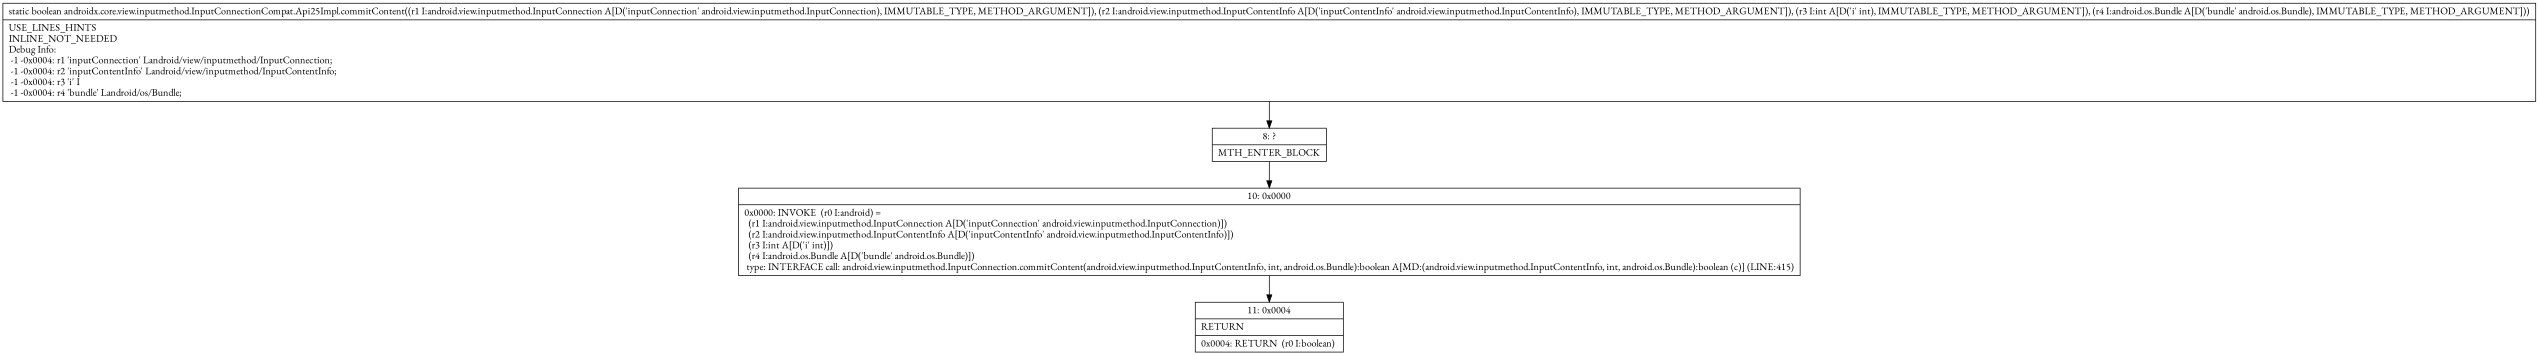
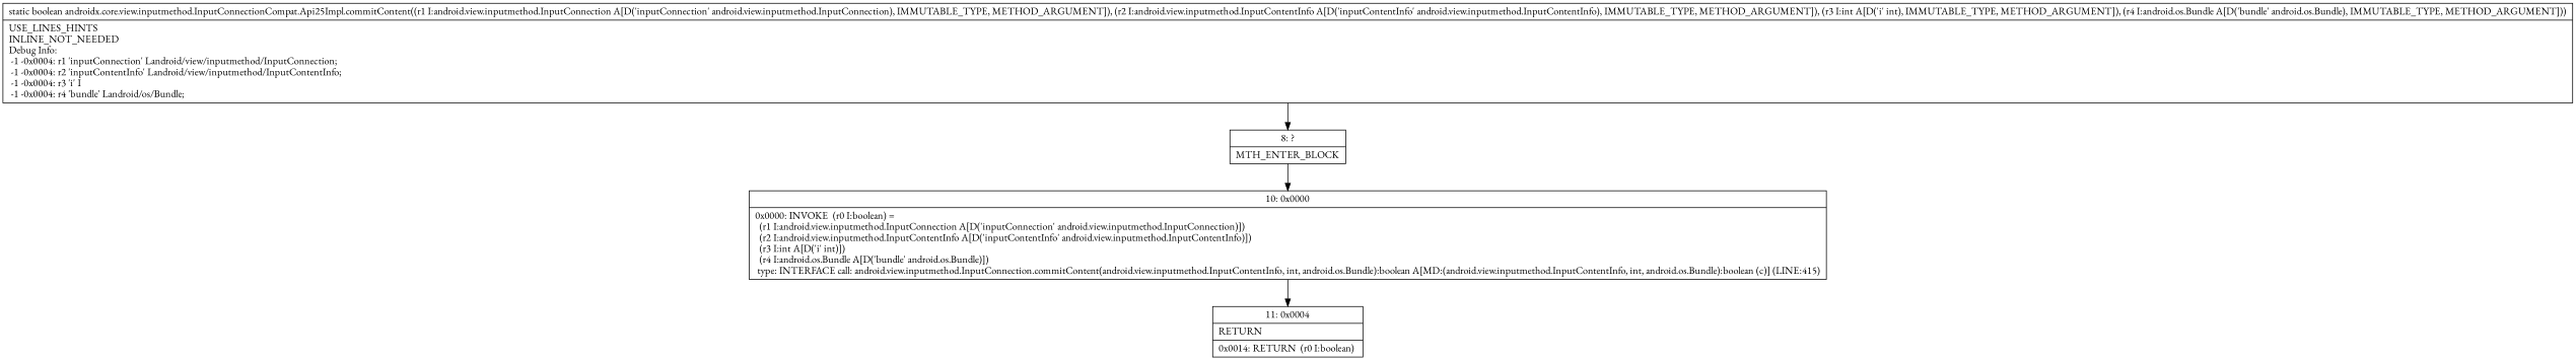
  digraph {
    fontname="EB Garamond"
    node [fontname="EB Garamond" shape=record]
    edge [fontname="EB Garamond"]
    n1 [label="{8\:\ ?|MTH_ENTER_BLOCK\l}"]
-   n2 [label="{10\:\ 0x0000|0x0000: INVOKE  (r0 I:android) = \l  (r1 I:android.view.inputmethod.InputConnection A[D('inputConnection' android.view.inputmethod.InputConnection)])\l  (r2 I:android.view.inputmethod.InputContentInfo A[D('inputContentInfo' android.view.inputmethod.InputContentInfo)])\l  (r3 I:int A[D('i' int)])\l  (r4 I:android.os.Bundle A[D('bundle' android.os.Bundle)])\l type: INTERFACE call: android.view.inputmethod.InputConnection.commitContent(android.view.inputmethod.InputContentInfo, int, android.os.Bundle):boolean A[MD:(android.view.inputmethod.InputContentInfo, int, android.os.Bundle):boolean (c)] (LINE:415)\l}"]
-   n3 [label="{11\:\ 0x0004|RETURN\l|0x0004: RETURN  (r0 I:boolean) \l}"]
+   n2 [label="{10\:\ 0x0000|0x0000: INVOKE  (r0 I:boolean) = \l  (r1 I:android.view.inputmethod.InputConnection A[D('inputConnection' android.view.inputmethod.InputConnection)])\l  (r2 I:android.view.inputmethod.InputContentInfo A[D('inputContentInfo' android.view.inputmethod.InputContentInfo)])\l  (r3 I:int A[D('i' int)])\l  (r4 I:android.os.Bundle A[D('bundle' android.os.Bundle)])\l type: INTERFACE call: android.view.inputmethod.InputConnection.commitContent(android.view.inputmethod.InputContentInfo, int, android.os.Bundle):boolean A[MD:(android.view.inputmethod.InputContentInfo, int, android.os.Bundle):boolean (c)] (LINE:415)\l}"]
+   n3 [label="{11\:\ 0x0004|RETURN\l|0x0014: RETURN  (r0 I:boolean) \l}"]
    n4 [label="{static boolean androidx.core.view.inputmethod.InputConnectionCompat.Api25Impl.commitContent((r1 I:android.view.inputmethod.InputConnection A[D('inputConnection' android.view.inputmethod.InputConnection), IMMUTABLE_TYPE, METHOD_ARGUMENT]), (r2 I:android.view.inputmethod.InputContentInfo A[D('inputContentInfo' android.view.inputmethod.InputContentInfo), IMMUTABLE_TYPE, METHOD_ARGUMENT]), (r3 I:int A[D('i' int), IMMUTABLE_TYPE, METHOD_ARGUMENT]), (r4 I:android.os.Bundle A[D('bundle' android.os.Bundle), IMMUTABLE_TYPE, METHOD_ARGUMENT]))  | USE_LINES_HINTS\lINLINE_NOT_NEEDED\lDebug Info:\l  \-1 \-0x0004: r1 'inputConnection' Landroid\/view\/inputmethod\/InputConnection;\l  \-1 \-0x0004: r2 'inputContentInfo' Landroid\/view\/inputmethod\/InputContentInfo;\l  \-1 \-0x0004: r3 'i' I\l  \-1 \-0x0004: r4 'bundle' Landroid\/os\/Bundle;\l}"]
    n1 -> n2
    n2 -> n3
    n4 -> n1
  }
